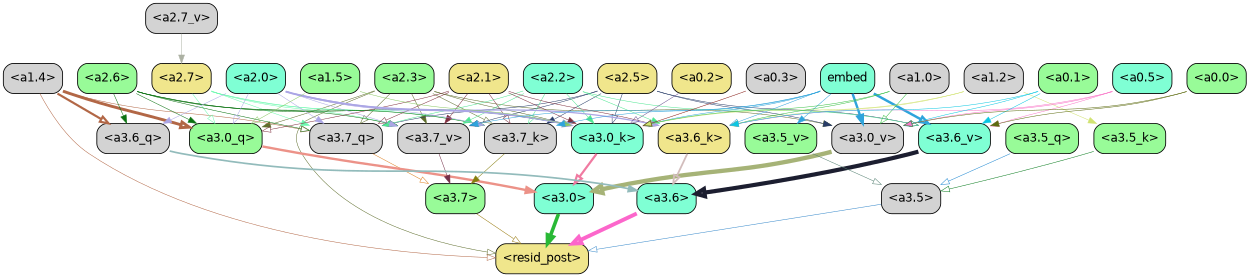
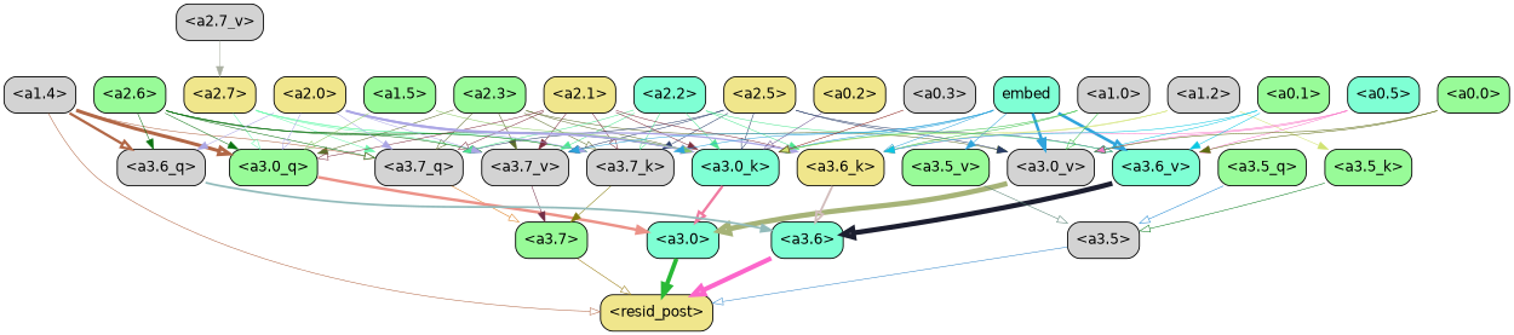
  strict digraph {
    splines=true
    node [color=black fillcolor=lightgrey fontname=Helvetica shape=box style="filled, rounded"]
    edge [arrowhead=normal color="#5f6e2d" penwidth=0.6]
    "<a3.7>" [fillcolor=palegreen]
    "<resid_post>" [fillcolor=khaki]
    "<a3.6>" [fillcolor=aquamarine]
    "<a3.5>"
    "<a3.0>" [fillcolor=aquamarine]
    "<a2.3>" [fillcolor=palegreen]
    "<a3.7_q>"
    "<a3.0_q>" [fillcolor=palegreen]
    "<a3.7_k>"
    "<a3.0_k>" [fillcolor=aquamarine]
    "<a3.7_v>"
    "<a3.0_v>"
    "<a1.4>"
    "<a3.6_q>"
    "<a3.5_q>" [fillcolor=palegreen]
    "<a3.6_k>" [fillcolor=khaki]
    "<a3.5_k>" [fillcolor=palegreen]
    "<a3.6_v>" [fillcolor=aquamarine]
    "<a3.5_v>" [fillcolor=palegreen]
    "<a2.7>" [fillcolor=khaki]
    "<a2.6>" [fillcolor=palegreen]
    "<a2.5>" [fillcolor=khaki]
    "<a2.2>" [fillcolor=aquamarine]
    "<a2.1>" [fillcolor=khaki]
-   "<a2.0>" [fillcolor=aquamarine]
+   "<a2.0>" [fillcolor=khaki]
    "<a1.5>" [fillcolor=palegreen]
    embed [fillcolor=aquamarine]
    "<a1.2>"
    "<a1.0>"
    "<a0.5>" [fillcolor=aquamarine]
    "<a0.1>" [fillcolor=palegreen]
    "<a0.3>"
    "<a0.2>" [fillcolor=khaki]
    "<a0.0>" [fillcolor=palegreen]
    "<a2.7_v>"
    "<a3.7>" -> "<resid_post>" [arrowhead=onormal color="#97780b"]
    "<a3.6>" -> "<resid_post>" [arrowhead=onormal color="#fc66cb" penwidth=4.6696330308914185]
    "<a3.5>" -> "<resid_post>" [arrowhead=onormal color="#3588ca"]
    "<a3.0>" -> "<resid_post>" [color="#29b936" penwidth=4.282557368278503]
-   "<a2.3>" -> "<resid_post>" [arrowhead=onormal]
    "<a2.3>" -> "<a3.7_q>" [arrowhead=onormal]
    "<a2.3>" -> "<a3.0_q>"
    "<a2.3>" -> "<a3.7_k>" [arrowhead=onormal]
    "<a2.3>" -> "<a3.0_k>"
    "<a2.3>" -> "<a3.7_v>"
    "<a2.3>" -> "<a3.0_v>"
    "<a3.7_q>" -> "<a3.7>" [arrowhead=onormal color="#dd7e1f"]
    "<a3.0_q>" -> "<a3.0>" [color="#ec9288" penwidth=2.8638100624084473]
    "<a3.7_k>" -> "<a3.7>" [color="#857d0d"]
    "<a3.0_k>" -> "<a3.0>" [arrowhead=onormal color="#f07aa1" penwidth=2.6274144649505615]
    "<a3.7_v>" -> "<a3.7>" [color="#732f48"]
    "<a3.0_v>" -> "<a3.0>" [arrowhead=onormal color="#a6b377" penwidth=5.188832879066467]
    "<a1.4>" -> "<resid_post>" [arrowhead=onormal color="#b26746"]
    "<a1.4>" -> "<a3.7_q>" [arrowhead=onormal color="#b26746"]
    "<a1.4>" -> "<a3.0_q>" [arrowhead=onormal color="#b26746" penwidth=3.4971605762839317]
    "<a1.4>" -> "<a3.6_q>" [arrowhead=onormal color="#b26746" penwidth=2.6073555648326874]
    "<a3.6_q>" -> "<a3.6>" [color="#92bbbb" penwidth=2.03758105635643]
    "<a3.5_q>" -> "<a3.5>" [arrowhead=onormal color="#1f87d1"]
    "<a3.6_k>" -> "<a3.6>" [arrowhead=onormal color="#d2bdbc" penwidth=2.174198240041733]
    "<a3.5_k>" -> "<a3.5>" [arrowhead=onormal color="#087b1d"]
    "<a3.6_v>" -> "<a3.6>" [arrowhead=onormal color="#1c1e30" penwidth=5.002329230308533]
    "<a3.5_v>" -> "<a3.5>" [arrowhead=onormal color="#558072"]
    "<a2.7>" -> "<a3.7_q>" [color="#6cf9ae"]
    "<a2.7>" -> "<a3.0_q>" [arrowhead=onormal color="#6cf9ae"]
    "<a2.7>" -> "<a3.7_k>" [arrowhead=onormal color="#6cf9ae"]
    "<a2.7>" -> "<a3.0_k>" [color="#6cf9ae"]
    "<a2.7>" -> "<a3.7_v>" [color="#6cf9ae"]
    "<a2.6>" -> "<a3.7_q>" [arrowhead=onormal color="#0a7210"]
    "<a2.6>" -> "<a3.0_q>" [color="#0a7210"]
    "<a2.6>" -> "<a3.7_k>" [arrowhead=onormal color="#0a7210"]
    "<a2.6>" -> "<a3.0_k>" [color="#0a7210"]
    "<a2.6>" -> "<a3.7_v>" [color="#0a7210"]
    "<a2.6>" -> "<a3.6_q>" [color="#0a7210"]
    "<a2.5>" -> "<a3.7_q>" [color="#283c68"]
    "<a2.5>" -> "<a3.7_k>" [color="#283c68"]
    "<a2.5>" -> "<a3.0_k>" [arrowhead=onormal color="#283c68"]
    "<a2.5>" -> "<a3.7_v>" [color="#283c68"]
    "<a2.5>" -> "<a3.0_v>" [color="#283c68"]
    "<a2.5>" -> "<a3.6_v>" [arrowhead=onormal color="#283c68"]
    "<a2.2>" -> "<a3.7_q>" [color="#4de691"]
    "<a2.2>" -> "<a3.7_k>" [arrowhead=onormal color="#4de691"]
    "<a2.2>" -> "<a3.0_k>" [color="#4de691"]
    "<a2.2>" -> "<a3.7_v>" [color="#4de691"]
    "<a2.2>" -> "<a3.6_k>" [color="#4de691"]
    "<a2.2>" -> "<a3.6_v>" [arrowhead=onormal color="#4de691"]
    "<a2.1>" -> "<a3.7_q>" [arrowhead=onormal color="#7f2f3f"]
    "<a2.1>" -> "<a3.0_q>" [arrowhead=onormal color="#7f2f3f"]
    "<a2.1>" -> "<a3.7_k>" [arrowhead=onormal color="#7f2f3f"]
    "<a2.1>" -> "<a3.0_k>" [color="#7f2f3f"]
    "<a2.1>" -> "<a3.7_v>" [color="#7f2f3f"]
    "<a2.1>" -> "<a3.6_k>" [arrowhead=onormal color="#7f2f3f"]
    "<a2.0>" -> "<a3.7_q>" [color="#aba6e5"]
    "<a2.0>" -> "<a3.0_q>" [arrowhead=onormal color="#aba6e5"]
    "<a2.0>" -> "<a3.7_k>" [color="#aba6e5"]
    "<a2.0>" -> "<a3.0_k>" [color="#aba6e5" penwidth=2.270527422428131]
    "<a2.0>" -> "<a3.7_v>" [color="#aba6e5"]
    "<a2.0>" -> "<a3.6_q>" [color="#aba6e5"]
    "<a2.0>" -> "<a3.6_k>" [color="#aba6e5" penwidth=1.5568191409111023]
    "<a1.5>" -> "<a3.0_q>" [arrowhead=onormal color="#8ac963"]
    "<a1.5>" -> "<a3.0_k>" [color="#8ac963"]
    embed -> "<a3.7_k>" [color="#2fa4dc"]
    embed -> "<a3.0_k>" [color="#2fa4dc"]
    embed -> "<a3.7_v>" [color="#2fa4dc"]
    embed -> "<a3.0_v>" [color="#2fa4dc" penwidth=2.8686431646347046]
    embed -> "<a3.6_k>" [arrowhead=onormal color="#2fa4dc"]
    embed -> "<a3.6_v>" [arrowhead=onormal color="#2fa4dc" penwidth=2.9588699340820312]
    embed -> "<a3.5_v>" [color="#2fa4dc"]
    "<a1.2>" -> "<a3.0_k>" [color="#d1e372" arrowhead=""]
    "<a1.2>" -> "<a3.6_k>" [color="#d1e372" arrowhead=""]
    "<a1.2>" -> "<a3.5_k>" [color="#d1e372" arrowhead=""]
    "<a1.0>" -> "<a3.0_k>" [arrowhead=onormal color="#3ac146"]
    "<a1.0>" -> "<a3.0_v>" [arrowhead=onormal color="#3ac146"]
    "<a1.0>" -> "<a3.6_k>" [color="#3ac146"]
    "<a0.5>" -> "<a3.0_v>" [color="#f978c8" penwidth=0.6421224474906921]
    "<a0.5>" -> "<a3.6_k>" [color="#f978c8"]
    "<a0.5>" -> "<a3.6_v>" [arrowhead=onormal color="#f978c8"]
    "<a0.1>" -> "<a3.0_v>" [arrowhead=onormal color="#0ac7e2"]
    "<a0.1>" -> "<a3.6_k>" [color="#0ac7e2"]
    "<a0.1>" -> "<a3.6_v>" [color="#0ac7e2"]
    "<a0.3>" -> "<a3.0_k>" [arrowhead=onormal color="#861b15"]
    "<a0.2>" -> "<a3.0_k>" [arrowhead=onormal color="#6b5390"]
    "<a0.0>" -> "<a3.0_v>" [arrowhead=onormal color="#5d6b10"]
    "<a0.0>" -> "<a3.6_v>" [color="#5d6b10"]
    "<a2.7_v>" -> "<a2.7>" [color="#acb1a3"]
  }
